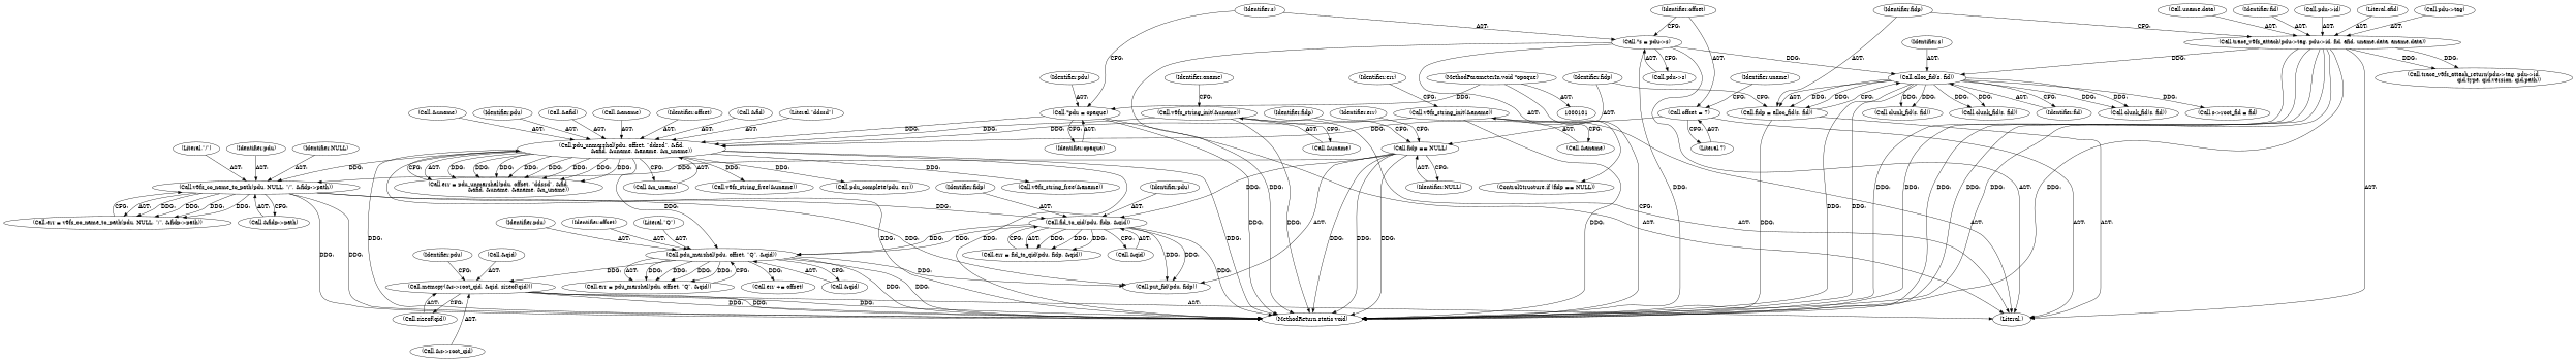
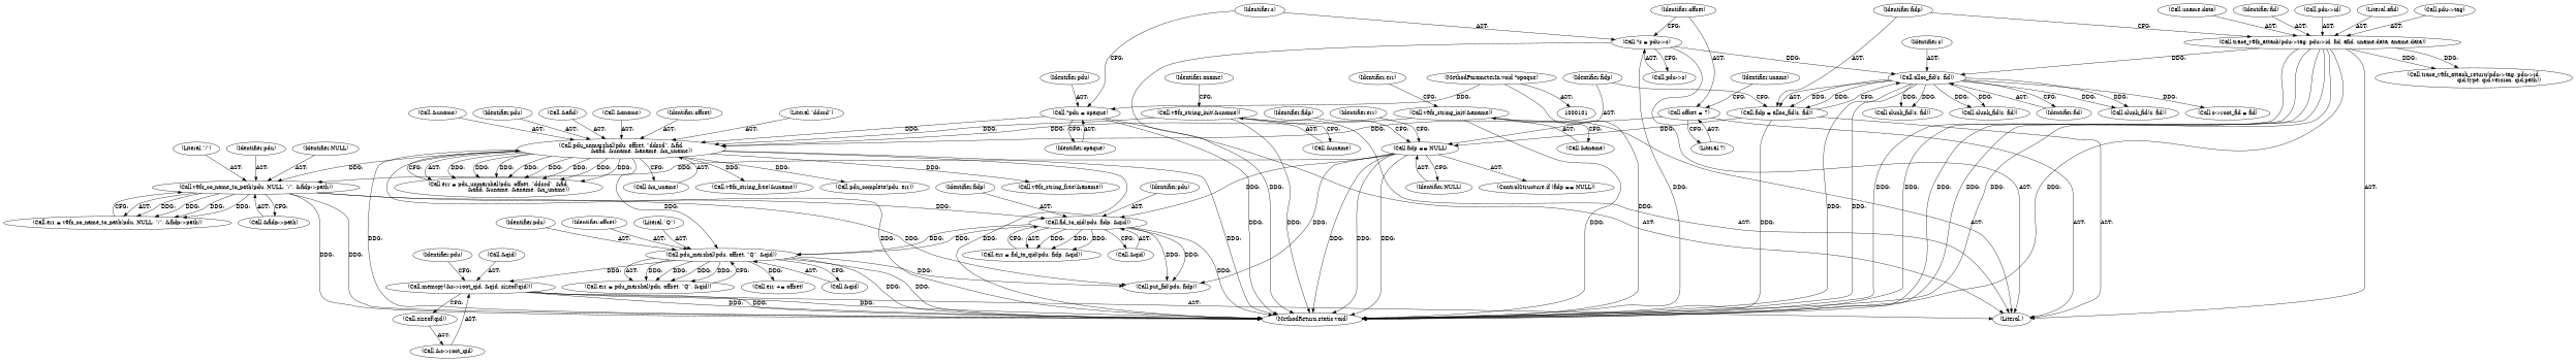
  digraph {
    n1 [label="(Call,memcpy(&s->root_qid, &qid, sizeof(qid)))"]
    n2 [label="(MethodReturn,static void)"]
    n3 [label="(Literal,)"]
    n4 [label="(Call,sizeof(qid))"]
    n5 [label="(Call,pdu_marshal(pdu, offset, \"Q\", &qid))"]
    n6 [label="(Call,err = pdu_marshal(pdu, offset, \"Q\", &qid))"]
    n7 [label="(Call,put_fid(pdu, fidp))"]
    n8 [label="(Call,err += offset)"]
    n9 [label="(Call,&qid)"]
    n10 [label="(Call,fid_to_qid(pdu, fidp, &qid))"]
    n11 [label="(Call,err = fid_to_qid(pdu, fidp, &qid))"]
    n12 [label="(Call,&qid)"]
    n13 [label="(Call,v9fs_co_name_to_path(pdu, NULL, \"/\", &fidp->path))"]
    n14 [label="(Call,&fidp->path)"]
    n15 [label="(Call,err = v9fs_co_name_to_path(pdu, NULL, \"/\", &fidp->path))"]
    n16 [label="(Call,pdu_unmarshal(pdu, offset, \"ddssd\", &fid,\n                        &afid, &uname, &aname, &n_uname))"]
    n17 [label="(Call,&n_uname)"]
    n18 [label="(Call,v9fs_string_free(&uname))"]
    n19 [label="(Call,pdu_complete(pdu, err))"]
    n20 [label="(Call,v9fs_string_free(&aname))"]
    n21 [label="(Call,err = pdu_unmarshal(pdu, offset, \"ddssd\", &fid,\n                        &afid, &uname, &aname, &n_uname))"]
    n22 [label="(Call,*pdu = opaque)"]
    n23 [label="(Identifier,opaque)"]
    n24 [label="(MethodParameterIn,void *opaque)"]
    1000101
    n26 [label="(Call,offset = 7)"]
    n27 [label="(Literal,7)"]
    n28 [label="(Call,v9fs_string_init(&uname))"]
    n29 [label="(Call,&uname)"]
    n30 [label="(Call,v9fs_string_init(&aname))"]
    n31 [label="(Call,&aname)"]
    n32 [label="(Call,fidp == NULL)"]
    n33 [label="(Identifier,NULL)"]
    n34 [label="(ControlStructure,if (fidp == NULL))"]
    n35 [label="(Call,fidp = alloc_fid(s, fid))"]
    n36 [label="(Call,alloc_fid(s, fid))"]
    n37 [label="(Call,clunk_fid(s, fid))"]
    n38 [label="(Identifier,fid)"]
    n39 [label="(Call,clunk_fid(s, fid))"]
    n40 [label="(Call,s->root_fid = fid)"]
    n41 [label="(Call,clunk_fid(s, fid))"]
    n42 [label="(Call,*s = pdu->s)"]
    n43 [label="(Call,pdu->s)"]
    n44 [label="(Call,trace_v9fs_attach(pdu->tag, pdu->id, fid, afid, uname.data, aname.data))"]
    n45 [label="(Call,trace_v9fs_attach_return(pdu->tag, pdu->id,\n                              qid.type, qid.version, qid.path))"]
    n46 [label="(Call,&afid)"]
    n47 [label="(Identifier,pdu)"]
    n48 [label="(Identifier,fid)"]
    n49 [label="(Identifier,offset)"]
    n50 [label="(Identifier,fidp)"]
    n51 [label="(Literal,\"Q\")"]
    n52 [label="(Identifier,pdu)"]
    n53 [label="(Identifier,fidp)"]
    n54 [label="(Identifier,pdu)"]
    n55 [label="(Literal,\"/\")"]
    n56 [label="(Call,&aname)"]
    n57 [label="(Identifier,pdu)"]
    n58 [label="(Identifier,uname)"]
    n59 [label="(Call,pdu->id)"]
    n60 [label="(Identifier,err)"]
    n61 [label="(Identifier,fidp)"]
    n62 [label="(Identifier,NULL)"]
    n63 [label="(Identifier,s)"]
    n64 [label="(Identifier,aname)"]
    n65 [label="(Identifier,pdu)"]
    n66 [label="(Call,&s->root_qid)"]
    n67 [label="(Identifier,offset)"]
    n68 [label="(Identifier,offset)"]
-   n69 [label="(Call,&fid)"]
    n70 [label="(Literal,\"ddssd\")"]
    n71 [label="(Literal,afid)"]
    n72 [label="(Call,&uname)"]
    n73 [label="(Call,pdu->tag)"]
    n74 [label="(Identifier,fidp)"]
    n75 [label="(Identifier,pdu)"]
    n76 [label="(Identifier,err)"]
    n77 [label="(Call,&qid)"]
    n78 [label="(Identifier,s)"]
    n79 [label="(Call,uname.data)"]
    n1 -> n2 [label="DDG: "]
    n1 -> n2 [label="DDG: "]
    n1 -> n2 [label="DDG: "]
    n1 -> n3 [label="AST: "]
    n1 -> n4 [label="CFG: "]
-   n4 -> n1 [label="AST: "]
+   n4 -> n66 [label="AST: "]
    n5 -> n1 [label="DDG: "]
    n5 -> n2 [label="DDG: "]
    n5 -> n2 [label="DDG: "]
    n5 -> n6 [label="AST: "]
    n5 -> n6 [label="DDG: "]
    n5 -> n6 [label="DDG: "]
    n5 -> n6 [label="DDG: "]
    n5 -> n6 [label="DDG: "]
    n5 -> n7 [label="DDG: "]
    n5 -> n8 [label="DDG: "]
    n5 -> n9 [label="CFG: "]
    n6 -> n5 [label="CFG: "]
    n9 -> n5 [label="AST: "]
    n10 -> n2 [label="DDG: "]
    n10 -> n5 [label="DDG: "]
    n10 -> n5 [label="DDG: "]
    n10 -> n7 [label="DDG: "]
    n10 -> n7 [label="DDG: "]
    n10 -> n11 [label="AST: "]
    n10 -> n11 [label="DDG: "]
    n10 -> n11 [label="DDG: "]
    n10 -> n11 [label="DDG: "]
    n10 -> n12 [label="CFG: "]
    n11 -> n10 [label="CFG: "]
    n12 -> n10 [label="AST: "]
    n13 -> n2 [label="DDG: "]
    n13 -> n2 [label="DDG: "]
    n13 -> n7 [label="DDG: "]
    n13 -> n10 [label="DDG: "]
    n13 -> n14 [label="CFG: "]
    n13 -> n15 [label="AST: "]
    n13 -> n15 [label="DDG: "]
    n13 -> n15 [label="DDG: "]
    n13 -> n15 [label="DDG: "]
    n13 -> n15 [label="DDG: "]
    n14 -> n13 [label="AST: "]
    n15 -> n13 [label="CFG: "]
    n16 -> n2 [label="DDG: "]
    n16 -> n2 [label="DDG: "]
    n16 -> n2 [label="DDG: "]
    n16 -> n2 [label="DDG: "]
    n16 -> n5 [label="DDG: "]
    n16 -> n13 [label="DDG: "]
    n16 -> n17 [label="CFG: "]
    n16 -> n18 [label="DDG: "]
    n16 -> n19 [label="DDG: "]
    n16 -> n20 [label="DDG: "]
    n16 -> n21 [label="AST: "]
    n16 -> n21 [label="DDG: "]
    n16 -> n21 [label="DDG: "]
    n16 -> n21 [label="DDG: "]
    n16 -> n21 [label="DDG: "]
    n16 -> n21 [label="DDG: "]
    n16 -> n21 [label="DDG: "]
    n16 -> n21 [label="DDG: "]
    n16 -> n21 [label="DDG: "]
    n17 -> n16 [label="AST: "]
    n21 -> n16 [label="CFG: "]
    n22 -> n2 [label="DDG: "]
    n22 -> n3 [label="AST: "]
    n22 -> n16 [label="DDG: "]
    n22 -> n23 [label="CFG: "]
    n23 -> n22 [label="AST: "]
-   n24 -> n2 [label="CFG: "]
+   n24 -> n2 [label="DDG: "]
    n24 -> n22 [label="DDG: "]
    n24 -> 1000101 [label="AST: "]
    n26 -> n3 [label="AST: "]
    n26 -> n16 [label="DDG: "]
    n26 -> n27 [label="CFG: "]
    n27 -> n26 [label="AST: "]
    n28 -> n2 [label="DDG: "]
    n28 -> n3 [label="AST: "]
    n28 -> n16 [label="DDG: "]
    n28 -> n29 [label="CFG: "]
    n29 -> n28 [label="AST: "]
    n30 -> n2 [label="DDG: "]
    n30 -> n3 [label="AST: "]
    n30 -> n16 [label="DDG: "]
    n30 -> n31 [label="CFG: "]
    n31 -> n30 [label="AST: "]
    n32 -> n2 [label="DDG: "]
    n32 -> n2 [label="DDG: "]
    n32 -> n2 [label="DDG: "]
-   n32 -> n7 [label="AST: "]
+   n32 -> n7 [label="DDG: "]
    n32 -> n10 [label="DDG: "]
    n32 -> n13 [label="DDG: "]
    n32 -> n33 [label="CFG: "]
-   n42 -> n34 [label="AST: "]
+   n32 -> n34 [label="AST: "]
    n33 -> n32 [label="AST: "]
    n35 -> n2 [label="DDG: "]
    n35 -> n3 [label="AST: "]
+   n35 -> n32 [label="DDG: "]
    n35 -> n36 [label="CFG: "]
    n36 -> n2 [label="DDG: "]
    n36 -> n2 [label="DDG: "]
    n36 -> n35 [label="AST: "]
    n36 -> n35 [label="DDG: "]
    n36 -> n35 [label="DDG: "]
    n36 -> n37 [label="DDG: "]
    n36 -> n37 [label="DDG: "]
    n36 -> n38 [label="CFG: "]
    n36 -> n39 [label="DDG: "]
    n36 -> n39 [label="DDG: "]
    n36 -> n40 [label="DDG: "]
    n36 -> n41 [label="DDG: "]
    n36 -> n41 [label="DDG: "]
    n38 -> n36 [label="AST: "]
    n42 -> n2 [label="DDG: "]
    n42 -> n2 [label="DDG: "]
    n42 -> n3 [label="AST: "]
    n42 -> n36 [label="DDG: "]
    n42 -> n43 [label="CFG: "]
    n43 -> n42 [label="AST: "]
    n44 -> n2 [label="DDG: "]
    n44 -> n2 [label="DDG: "]
    n44 -> n2 [label="DDG: "]
    n44 -> n2 [label="DDG: "]
    n44 -> n2 [label="DDG: "]
    n44 -> n2 [label="DDG: "]
    n44 -> n3 [label="AST: "]
    n44 -> n36 [label="DDG: "]
    n44 -> n45 [label="DDG: "]
    n44 -> n45 [label="DDG: "]
    n46 -> n16 [label="AST: "]
    n47 -> n22 [label="AST: "]
    n48 -> n44 [label="AST: "]
    n49 -> n26 [label="AST: "]
    n49 -> n42 [label="CFG: "]
    n50 -> n32 [label="AST: "]
    n50 -> n35 [label="CFG: "]
    n51 -> n5 [label="AST: "]
    n52 -> n5 [label="AST: "]
    n53 -> n35 [label="AST: "]
    n53 -> n44 [label="CFG: "]
    n54 -> n1 [label="CFG: "]
    n55 -> n13 [label="AST: "]
    n56 -> n16 [label="AST: "]
    n57 -> n13 [label="AST: "]
    n58 -> n26 [label="CFG: "]
    n59 -> n44 [label="AST: "]
    n60 -> n30 [label="CFG: "]
    n61 -> n32 [label="CFG: "]
    n62 -> n13 [label="AST: "]
    n63 -> n22 [label="CFG: "]
    n63 -> n42 [label="AST: "]
    n64 -> n28 [label="CFG: "]
    n65 -> n10 [label="AST: "]
    n66 -> n1 [label="AST: "]
    n67 -> n16 [label="AST: "]
    n68 -> n5 [label="AST: "]
-   n69 -> n16 [label="AST: "]
    n70 -> n16 [label="AST: "]
    n71 -> n44 [label="AST: "]
    n72 -> n16 [label="AST: "]
    n73 -> n44 [label="AST: "]
    n74 -> n10 [label="AST: "]
    n75 -> n16 [label="AST: "]
    n76 -> n32 [label="CFG: "]
    n77 -> n1 [label="AST: "]
    n78 -> n36 [label="AST: "]
    n79 -> n44 [label="AST: "]
  }
